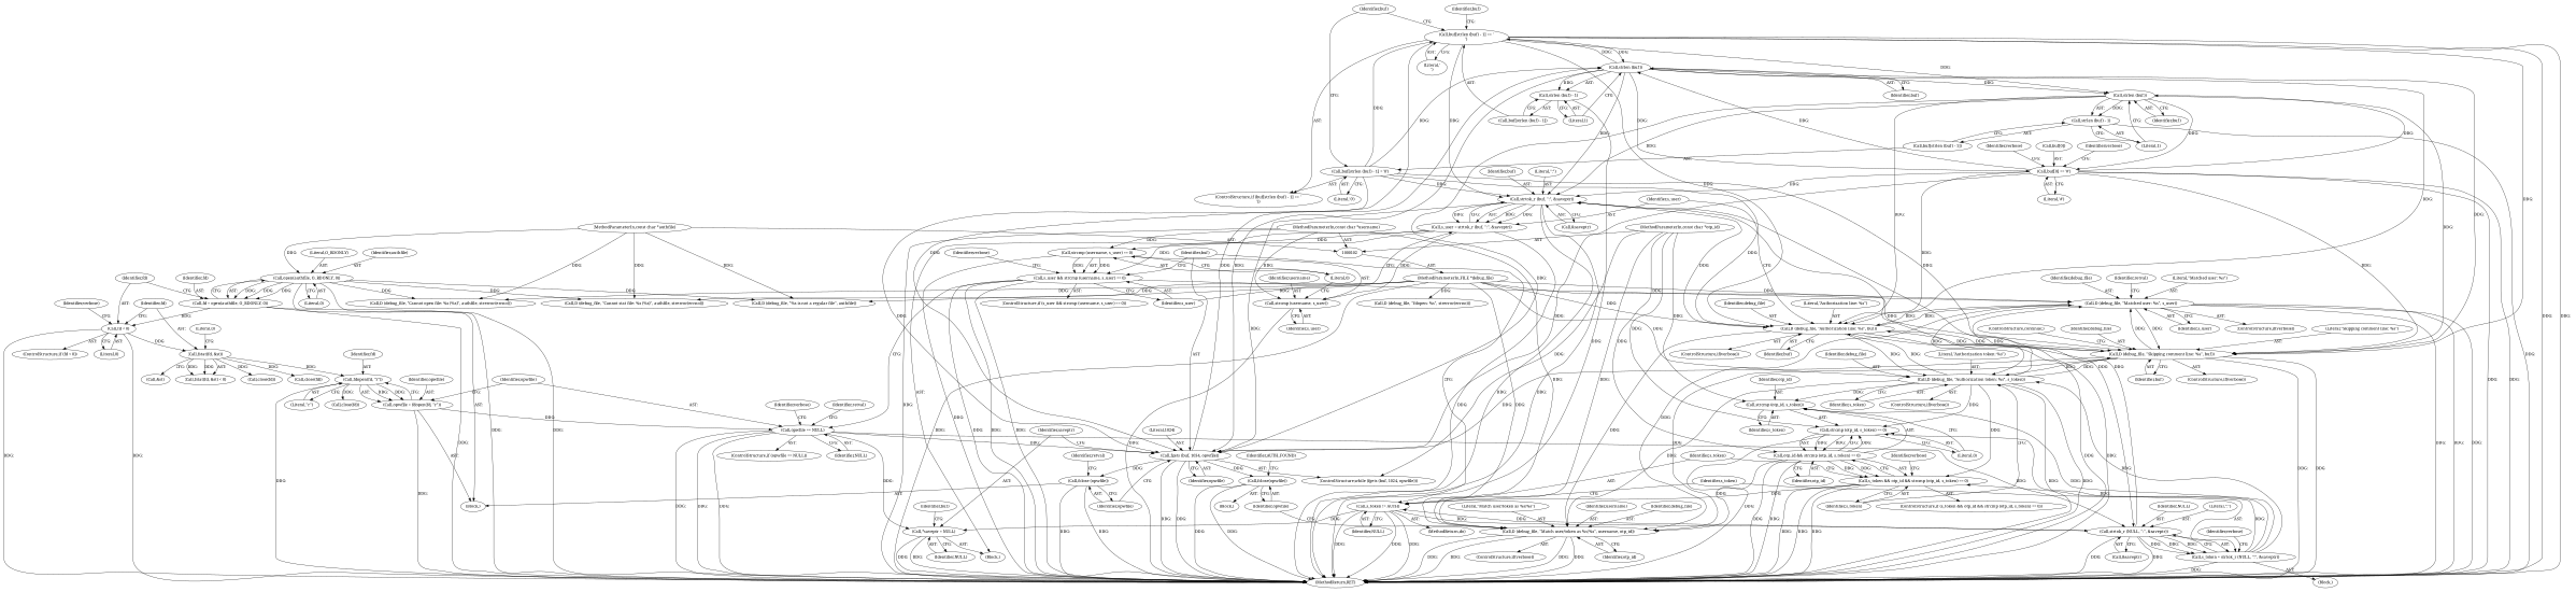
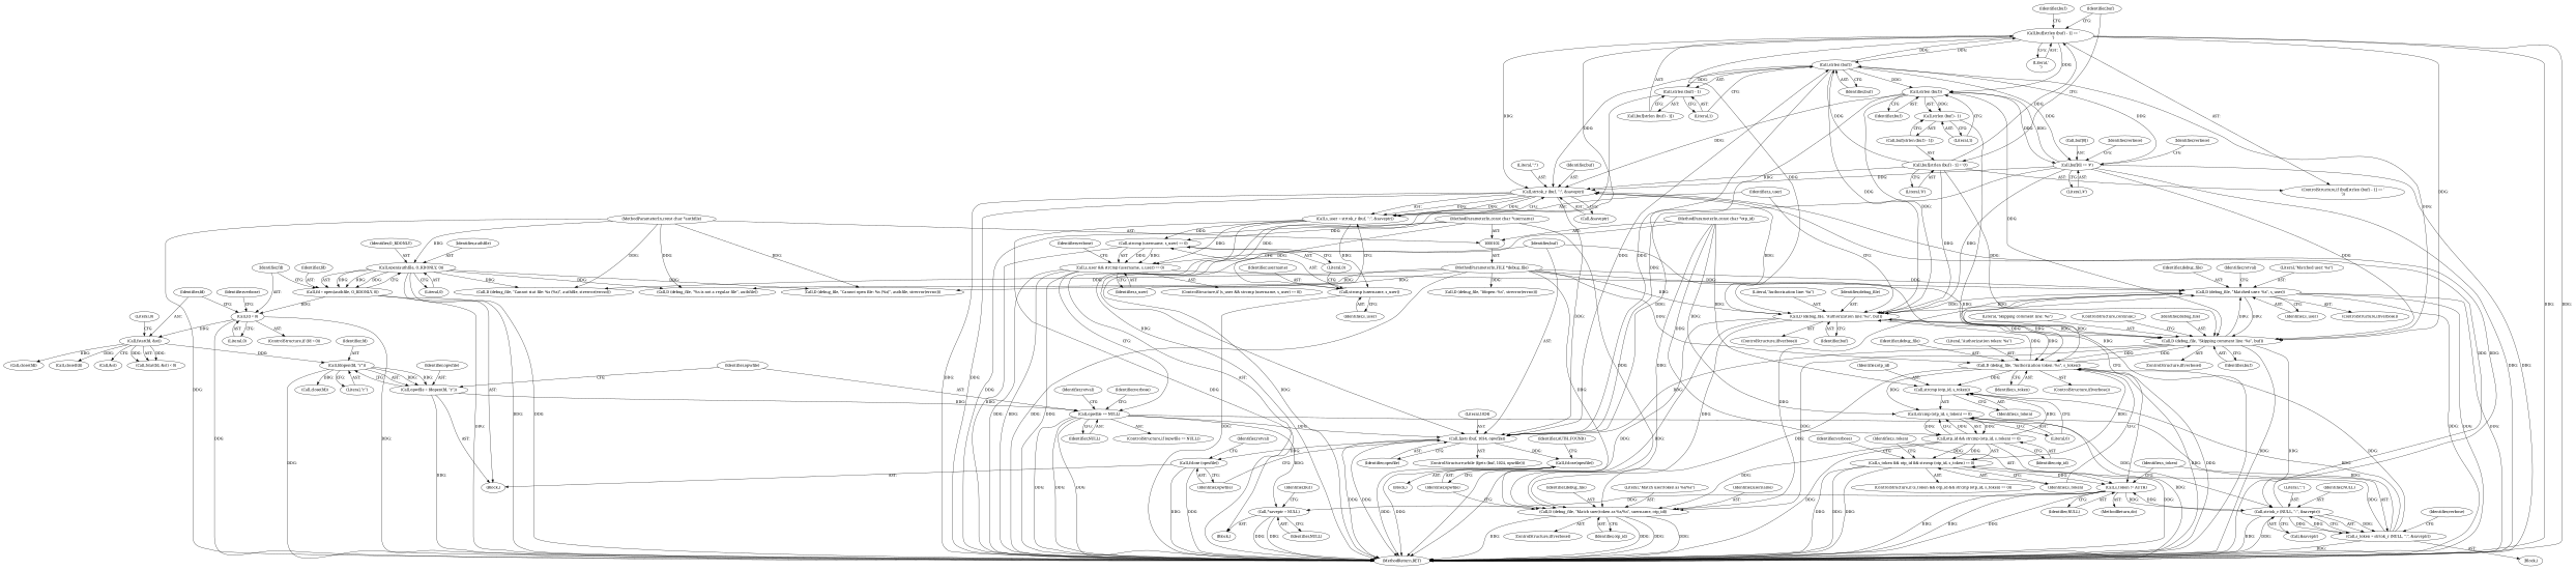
  digraph {
    fontname="Noto Serif"
    node [fontname="Noto Serif"]
    edge [fontname="Noto Serif"]
    n1 [label="(Call,buf[strlen (buf) - 1] == '\n')"]
    n2 [label="(Call,strlen (buf))"]
    n3 [label="(Call,fgets (buf, 1034, opwfile))"]
    n4 [label="(Call,strlen (buf))"]
    n5 [label="(Call,strtok_r (buf, \":\", &saveptr))"]
    n6 [label="(Call,D (debug_file, \"Authorization line: %s\", buf))"]
    n7 [label="(Call,D (debug_file, \"Skipping comment line: %s\", buf))"]
    n8 [label="(Literal,'\n')"]
    n9 [label="(ControlStructure,if (buf[strlen (buf) - 1] == '\n'))"]
    n10 [label="(MethodReturn,RET)"]
    n11 [label="(Call,buf[0] == '#')"]
    n12 [label="(Call,strlen (buf) - 1)"]
    n13 [label="(Identifier,buf)"]
    n14 [label="(Call,fclose(opwfile))"]
    n15 [label="(Call,fclose (opwfile))"]
    n16 [label="(ControlStructure,while (fgets (buf, 1024, opwfile)))"]
    n17 [label="(Identifier,opwfile)"]
    n18 [label="(Call,strlen (buf) - 1)"]
    n19 [label="(Identifier,buf)"]
    n20 [label="(Call,s_user = strtok_r (buf, \":\", &saveptr))"]
    n21 [label="(Call,strtok_r (NULL, \":\", &saveptr))"]
    n22 [label="(Call,&saveptr)"]
    n23 [label="(Call,D (debug_file, \"Authorization token: %s\", s_token))"]
    n24 [label="(Call,D (debug_file, \"Matched user: %s\", s_user))"]
    n25 [label="(Call,D (debug_file, \"Match user/token as %s/%s\", username, otp_id))"]
    n26 [label="(Identifier,buf)"]
    n27 [label="(ControlStructure,if(verbose))"]
    n28 [label="(ControlStructure,if(verbose))"]
    n29 [label="(Identifier,buf)"]
    n30 [label="(Call,buf[strlen (buf) - 1] = '\0')"]
    n31 [label="(Literal,'\0')"]
    n32 [label="(Literal,'#')"]
    n33 [label="(Literal,1)"]
    n34 [label="(Call,buf[strlen (buf) - 1])"]
    n35 [label="(Block,)"]
    n36 [label="(Identifier,opwfile)"]
    n37 [label="(Block,)"]
    n38 [label="(Identifier,opwfile)"]
    n39 [label="(Literal,1)"]
    n40 [label="(Call,buf[strlen (buf) - 1])"]
    n41 [label="(Call,s_user && strcmp (username, s_user) == 0)"]
    n42 [label="(Call,strcmp (username, s_user) == 0)"]
    n43 [label="(Call,strcmp (username, s_user))"]
    n44 [label="(Block,)"]
    n45 [label="(Call,s_token = strtok_r (NULL, \":\", &saveptr))"]
    n46 [label="(Call,s_token != AUTH)"]
    n47 [label="(Call,&saveptr)"]
    n48 [label="(Call,s_token && otp_id && strcmp (otp_id, s_token) == 0)"]
    n49 [label="(Call,strcmp (otp_id, s_token) == 0)"]
    n50 [label="(Call,strcmp (otp_id, s_token))"]
    n51 [label="(Identifier,s_token)"]
    n52 [label="(ControlStructure,if(verbose))"]
    n53 [label="(ControlStructure,if(verbose))"]
    n54 [label="(Identifier,s_user)"]
    n55 [label="(ControlStructure,if(verbose))"]
    n56 [label="(Identifier,otp_id)"]
    n57 [label="(Call,otp_id && strcmp (otp_id, s_token) == 0)"]
    n58 [label="(Identifier,s_token)"]
    n59 [label="(ControlStructure,if (s_token && otp_id && strcmp (otp_id, s_token) == 0))"]
    n60 [label="(Literal,0)"]
    n61 [label="(Identifier,s_token)"]
    n62 [label="(MethodParameterIn,FILE *debug_file)"]
    n63 [label="(Call,D (debug_file, \"Cannot open file: %s (%s)\", authfile, strerror(errno)))"]
    n64 [label="(Call,D (debug_file, \"%s is not a regular file\", authfile))"]
    n65 [label="(Call,D (debug_file, \"fdopen: %s\", strerror(errno)))"]
    n66 [label="(Call,D (debug_file, \"Cannot stat file: %s (%s)\", authfile, strerror(errno)))"]
    1000102
    n68 [label="(Identifier,s_user)"]
    n69 [label="(ControlStructure,if (s_user && strcmp (username, s_user) == 0))"]
    n70 [label="(Call,opwfile == NULL)"]
    n71 [label="(Literal,0)"]
    n72 [label="(Identifier,s_user)"]
    n73 [label="(MethodParameterIn,const char *username)"]
    n74 [label="(Block,)"]
    n75 [label="(Call,*saveptr = NULL)"]
    n76 [label="(Identifier,NULL)"]
    n77 [label="(MethodReturn,do)"]
    n78 [label="(Identifier,NULL)"]
    n79 [label="(Identifier,otp_id)"]
    n80 [label="(MethodParameterIn,const char *otp_id)"]
    n81 [label="(Identifier,NULL)"]
    n82 [label="(ControlStructure,if (opwfile == NULL))"]
    n83 [label="(Call,opwfile = fdopen(fd, \"r\"))"]
    n84 [label="(Call,fdopen(fd, \"r\"))"]
    n85 [label="(Call,close(fd))"]
    n86 [label="(Literal,\"r\")"]
    n87 [label="(Call,fstat(fd, &st))"]
    n88 [label="(Call,close(fd))"]
    n89 [label="(Call,close(fd))"]
    n90 [label="(Call,&st)"]
    n91 [label="(Call,fstat(fd, &st) < 0)"]
    n92 [label="(Call,fd < 0)"]
    n93 [label="(Literal,0)"]
    n94 [label="(ControlStructure,if (fd < 0))"]
    n95 [label="(Call,fd = open(authfile, O_RDONLY, 0))"]
    n96 [label="(Call,open(authfile, O_RDONLY, 0))"]
    n97 [label="(Literal,0)"]
    n98 [label="(MethodParameterIn,const char *authfile)"]
    n99 [label="(Literal,\"Authorization line: %s\")"]
    n100 [label="(Identifier,buf)"]
    n101 [label="(Identifier,verbose)"]
    n102 [label="(Identifier,AUTH_FOUND)"]
    n103 [label="(Identifier,debug_file)"]
-   n104 [label="(Identifier,saveptr)"]
    n105 [label="(Identifier,buf)"]
    n106 [label="(Identifier,debug_file)"]
    n107 [label="(Identifier,s_token)"]
    n108 [label="(Identifier,fd)"]
    n109 [label="(Identifier,verbose)"]
    n110 [label="(Identifier,s_token)"]
-   n111 [label="(Literal,O_RDONLY)"]
+   n111 [label="(Identifier,O_RDONLY)"]
    n112 [label="(Identifier,opwfile)"]
    n113 [label="(Identifier,buf)"]
    n114 [label="(Identifier,debug_file)"]
    n115 [label="(Identifier,retval)"]
    n116 [label="(Identifier,otp_id)"]
    n117 [label="(Literal,\"Authorization token: %s\")"]
    n118 [label="(Identifier,verbose)"]
    n119 [label="(Identifier,authfile)"]
    n120 [label="(Literal,\"Match user/token as %s/%s\")"]
    n121 [label="(Identifier,username)"]
    n122 [label="(Literal,\":\")"]
    n123 [label="(Identifier,buf)"]
    n124 [label="(Literal,1024)"]
    n125 [label="(Identifier,fd)"]
    n126 [label="(Literal,\"Skipping comment line: %s\")"]
    n127 [label="(Identifier,retval)"]
    n128 [label="(Identifier,retval)"]
    n129 [label="(Identifier,verbose)"]
    n130 [label="(Identifier,debug_file)"]
    n131 [label="(Literal,\"Matched user: %s\")"]
    n132 [label="(Identifier,buf)"]
    n133 [label="(Call,buf[0])"]
    n134 [label="(Identifier,fd)"]
    n135 [label="(Identifier,fd)"]
    n136 [label="(ControlStructure,continue;)"]
    n137 [label="(Identifier,verbose)"]
    n138 [label="(Identifier,verbose)"]
    n139 [label="(Identifier,username)"]
    n140 [label="(Identifier,opwfile)"]
    n141 [label="(Identifier,debug_file)"]
    n142 [label="(Identifier,NULL)"]
    n143 [label="(Identifier,verbose)"]
    n144 [label="(Literal,\":\")"]
    n145 [label="(Literal,0)"]
    n146 [label="(Identifier,s_user)"]
    n1 -> n2 [label="DDG: "]
    n1 -> n3 [label="DDG: "]
    n1 -> n4 [label="DDG: "]
    n1 -> n5 [label="DDG: "]
    n1 -> n6 [label="DDG: "]
    n1 -> n7 [label="DDG: "]
    n1 -> n8 [label="CFG: "]
    n1 -> n9 [label="AST: "]
    n1 -> n10 [label="DDG: "]
    n1 -> n10 [label="DDG: "]
    n2 -> n1 [label="DDG: "]
    n2 -> n3 [label="DDG: "]
    n2 -> n4 [label="DDG: "]
    n2 -> n5 [label="DDG: "]
    n2 -> n6 [label="DDG: "]
    n2 -> n7 [label="DDG: "]
    n2 -> n11 [label="DDG: "]
    n2 -> n12 [label="AST: "]
    n2 -> n12 [label="DDG: "]
    n2 -> n13 [label="CFG: "]
    n3 -> n2 [label="DDG: "]
    n3 -> n10 [label="DDG: "]
    n3 -> n10 [label="DDG: "]
    n3 -> n14 [label="DDG: "]
    n3 -> n15 [label="DDG: "]
    n3 -> n16 [label="AST: "]
    n3 -> n17 [label="CFG: "]
    n4 -> n3 [label="DDG: "]
    n4 -> n5 [label="DDG: "]
    n4 -> n6 [label="DDG: "]
    n4 -> n7 [label="DDG: "]
    n4 -> n11 [label="DDG: "]
    n4 -> n18 [label="AST: "]
    n4 -> n18 [label="DDG: "]
    n4 -> n19 [label="CFG: "]
    n5 -> n3 [label="DDG: "]
    n5 -> n10 [label="DDG: "]
    n5 -> n10 [label="DDG: "]
    n5 -> n20 [label="AST: "]
    n5 -> n20 [label="DDG: "]
    n5 -> n20 [label="DDG: "]
    n5 -> n20 [label="DDG: "]
    n5 -> n21 [label="DDG: "]
    n5 -> n22 [label="CFG: "]
    n6 -> n5 [label="DDG: "]
    n6 -> n7 [label="DDG: "]
    n6 -> n10 [label="DDG: "]
    n6 -> n10 [label="DDG: "]
    n6 -> n23 [label="DDG: "]
    n6 -> n24 [label="DDG: "]
    n6 -> n25 [label="DDG: "]
    n6 -> n26 [label="CFG: "]
    n6 -> n27 [label="AST: "]
    n7 -> n3 [label="DDG: "]
    n7 -> n6 [label="DDG: "]
    n7 -> n10 [label="DDG: "]
    n7 -> n10 [label="DDG: "]
    n7 -> n23 [label="DDG: "]
    n7 -> n24 [label="DDG: "]
    n7 -> n25 [label="DDG: "]
    n7 -> n28 [label="AST: "]
    n7 -> n29 [label="CFG: "]
    n8 -> n1 [label="AST: "]
    n11 -> n2 [label="DDG: "]
    n11 -> n3 [label="DDG: "]
    n11 -> n4 [label="DDG: "]
    n11 -> n5 [label="DDG: "]
    n11 -> n6 [label="DDG: "]
    n11 -> n7 [label="DDG: "]
    n11 -> n10 [label="DDG: "]
    n11 -> n10 [label="DDG: "]
    n11 -> n32 [label="CFG: "]
    n12 -> n10 [label="DDG: "]
    n12 -> n33 [label="CFG: "]
    n12 -> n34 [label="AST: "]
    n13 -> n2 [label="AST: "]
    n14 -> n10 [label="DDG: "]
    n14 -> n10 [label="DDG: "]
    n14 -> n35 [label="AST: "]
    n14 -> n36 [label="CFG: "]
    n15 -> n10 [label="DDG: "]
    n15 -> n10 [label="DDG: "]
    n15 -> n37 [label="AST: "]
    n15 -> n38 [label="CFG: "]
    n17 -> n3 [label="AST: "]
    n18 -> n10 [label="DDG: "]
    n18 -> n39 [label="CFG: "]
    n18 -> n40 [label="AST: "]
    n19 -> n4 [label="AST: "]
    n20 -> n5 [label="CFG: "]
    n20 -> n10 [label="DDG: "]
    n20 -> n41 [label="DDG: "]
    n20 -> n42 [label="DDG: "]
    n20 -> n43 [label="DDG: "]
    n20 -> n44 [label="AST: "]
    n21 -> n5 [label="DDG: "]
    n21 -> n10 [label="DDG: "]
    n21 -> n10 [label="DDG: "]
    n21 -> n45 [label="AST: "]
    n21 -> n45 [label="DDG: "]
    n21 -> n45 [label="DDG: "]
    n21 -> n45 [label="DDG: "]
    n21 -> n46 [label="DDG: "]
    n21 -> n47 [label="CFG: "]
    n22 -> n5 [label="AST: "]
    n23 -> n6 [label="DDG: "]
    n23 -> n7 [label="DDG: "]
    n23 -> n10 [label="DDG: "]
    n23 -> n10 [label="DDG: "]
    n23 -> n24 [label="DDG: "]
    n23 -> n25 [label="DDG: "]
    n23 -> n48 [label="DDG: "]
    n23 -> n49 [label="DDG: "]
    n23 -> n50 [label="DDG: "]
    n23 -> n51 [label="CFG: "]
    n23 -> n52 [label="AST: "]
    n24 -> n6 [label="DDG: "]
    n24 -> n7 [label="DDG: "]
    n24 -> n10 [label="DDG: "]
    n24 -> n10 [label="DDG: "]
    n24 -> n10 [label="DDG: "]
    n24 -> n23 [label="DDG: "]
    n24 -> n25 [label="DDG: "]
    n24 -> n53 [label="AST: "]
    n24 -> n54 [label="CFG: "]
    n25 -> n10 [label="DDG: "]
    n25 -> n10 [label="DDG: "]
    n25 -> n10 [label="DDG: "]
    n25 -> n10 [label="DDG: "]
    n25 -> n55 [label="AST: "]
    n25 -> n56 [label="CFG: "]
    n26 -> n6 [label="AST: "]
    n29 -> n7 [label="AST: "]
    n30 -> n1 [label="DDG: "]
    n30 -> n2 [label="DDG: "]
-   n30 -> n3 [label="DDG: "]
    n30 -> n5 [label="DDG: "]
    n30 -> n6 [label="DDG: "]
    n30 -> n7 [label="DDG: "]
    n30 -> n9 [label="AST: "]
    n30 -> n31 [label="CFG: "]
    n31 -> n30 [label="AST: "]
    n32 -> n11 [label="AST: "]
    n33 -> n2 [label="CFG: "]
    n33 -> n12 [label="AST: "]
    n34 -> n1 [label="AST: "]
    n34 -> n12 [label="CFG: "]
    n36 -> n14 [label="AST: "]
    n36 -> n25 [label="CFG: "]
    n38 -> n3 [label="CFG: "]
    n38 -> n15 [label="AST: "]
    n39 -> n4 [label="CFG: "]
    n39 -> n18 [label="AST: "]
    n40 -> n18 [label="CFG: "]
    n40 -> n30 [label="AST: "]
    n41 -> n10 [label="DDG: "]
    n41 -> n10 [label="DDG: "]
    n41 -> n10 [label="DDG: "]
    n41 -> n24 [label="DDG: "]
    n41 -> n68 [label="CFG: "]
    n41 -> n69 [label="AST: "]
    n41 -> n70 [label="CFG: "]
    n42 -> n10 [label="DDG: "]
    n42 -> n41 [label="AST: "]
    n42 -> n41 [label="DDG: "]
    n42 -> n41 [label="DDG: "]
    n42 -> n71 [label="CFG: "]
    n43 -> n10 [label="DDG: "]
    n43 -> n42 [label="AST: "]
    n43 -> n72 [label="CFG: "]
    n45 -> n10 [label="DDG: "]
    n45 -> n21 [label="CFG: "]
    n45 -> n23 [label="DDG: "]
    n45 -> n48 [label="DDG: "]
    n45 -> n49 [label="DDG: "]
    n45 -> n50 [label="DDG: "]
    n45 -> n74 [label="AST: "]
    n46 -> n10 [label="DDG: "]
    n46 -> n10 [label="DDG: "]
    n46 -> n10 [label="DDG: "]
    n46 -> n21 [label="DDG: "]
    n46 -> n75 [label="DDG: "]
    n46 -> n76 [label="CFG: "]
    n46 -> n77 [label="AST: "]
    n47 -> n21 [label="AST: "]
    n48 -> n10 [label="DDG: "]
    n48 -> n10 [label="DDG: "]
    n48 -> n10 [label="DDG: "]
    n48 -> n46 [label="DDG: "]
-   n48 -> n57 [label="CFG: "]
    n48 -> n58 [label="CFG: "]
    n48 -> n59 [label="AST: "]
    n49 -> n10 [label="DDG: "]
    n49 -> n57 [label="AST: "]
    n49 -> n57 [label="DDG: "]
    n49 -> n57 [label="DDG: "]
    n49 -> n60 [label="CFG: "]
    n50 -> n49 [label="AST: "]
    n50 -> n61 [label="CFG: "]
    n51 -> n23 [label="AST: "]
    n54 -> n24 [label="AST: "]
    n56 -> n25 [label="AST: "]
    n57 -> n10 [label="DDG: "]
    n57 -> n10 [label="DDG: "]
    n57 -> n25 [label="DDG: "]
    n57 -> n48 [label="AST: "]
    n57 -> n48 [label="DDG: "]
    n57 -> n48 [label="DDG: "]
    n57 -> n49 [label="CFG: "]
    n57 -> n49 [label="DDG: "]
-   n57 -> n50 [label="AST: "]
+   n57 -> n50 [label="DDG: "]
    n57 -> n79 [label="CFG: "]
    n58 -> n23 [label="CFG: "]
    n58 -> n48 [label="AST: "]
    n60 -> n49 [label="AST: "]
    n60 -> n50 [label="CFG: "]
    n61 -> n50 [label="AST: "]
    n62 -> n6 [label="DDG: "]
    n62 -> n7 [label="DDG: "]
    n62 -> n10 [label="DDG: "]
    n62 -> n23 [label="DDG: "]
    n62 -> n24 [label="DDG: "]
    n62 -> n25 [label="DDG: "]
    n62 -> n63 [label="DDG: "]
    n62 -> n64 [label="DDG: "]
    n62 -> n65 [label="DDG: "]
    n62 -> n66 [label="DDG: "]
    1000102 -> n62 [label="AST: "]
    n68 -> n20 [label="CFG: "]
    n68 -> n41 [label="AST: "]
    n70 -> n3 [label="DDG: "]
    n70 -> n10 [label="DDG: "]
    n70 -> n10 [label="DDG: "]
    n70 -> n10 [label="DDG: "]
    n70 -> n21 [label="DDG: "]
    n70 -> n75 [label="DDG: "]
    n70 -> n81 [label="CFG: "]
    n70 -> n82 [label="AST: "]
    n71 -> n42 [label="AST: "]
    n71 -> n43 [label="CFG: "]
    n72 -> n43 [label="AST: "]
    n73 -> n10 [label="DDG: "]
    n73 -> n25 [label="DDG: "]
    n73 -> n42 [label="DDG: "]
    n73 -> n43 [label="DDG: "]
    n73 -> 1000102 [label="AST: "]
    n75 -> n10 [label="DDG: "]
    n75 -> n10 [label="DDG: "]
    n75 -> n44 [label="AST: "]
    n75 -> n78 [label="CFG: "]
    n76 -> n46 [label="AST: "]
    n78 -> n75 [label="AST: "]
    n79 -> n57 [label="AST: "]
-   n80 -> n16 [label="DDG: "]
+   n80 -> n10 [label="DDG: "]
    n80 -> n25 [label="DDG: "]
    n80 -> n49 [label="DDG: "]
    n80 -> n50 [label="DDG: "]
    n80 -> n57 [label="DDG: "]
    n80 -> 1000102 [label="AST: "]
    n81 -> n70 [label="AST: "]
    n83 -> n10 [label="DDG: "]
    n83 -> n37 [label="AST: "]
    n83 -> n70 [label="DDG: "]
    n83 -> n84 [label="CFG: "]
    n84 -> n10 [label="DDG: "]
    n84 -> n83 [label="AST: "]
    n84 -> n83 [label="DDG: "]
    n84 -> n83 [label="DDG: "]
    n84 -> n85 [label="DDG: "]
    n84 -> n86 [label="CFG: "]
    n86 -> n84 [label="AST: "]
    n87 -> n84 [label="DDG: "]
    n87 -> n88 [label="DDG: "]
    n87 -> n89 [label="DDG: "]
    n87 -> n90 [label="CFG: "]
    n87 -> n91 [label="AST: "]
    n87 -> n91 [label="DDG: "]
    n87 -> n91 [label="DDG: "]
    n92 -> n10 [label="DDG: "]
    n92 -> n10 [label="DDG: "]
    n92 -> n87 [label="DDG: "]
    n92 -> n93 [label="CFG: "]
    n92 -> n94 [label="AST: "]
    n93 -> n92 [label="AST: "]
    n95 -> n10 [label="DDG: "]
    n95 -> n37 [label="AST: "]
    n95 -> n92 [label="DDG: "]
    n95 -> n96 [label="CFG: "]
    n96 -> n10 [label="DDG: "]
    n96 -> n10 [label="DDG: "]
    n96 -> n63 [label="DDG: "]
    n96 -> n64 [label="DDG: "]
    n96 -> n66 [label="DDG: "]
    n96 -> n95 [label="AST: "]
    n96 -> n95 [label="DDG: "]
    n96 -> n95 [label="DDG: "]
    n96 -> n95 [label="DDG: "]
    n96 -> n97 [label="CFG: "]
    n97 -> n96 [label="AST: "]
+   n98 -> n10 [label="DDG: "]
    n98 -> n63 [label="DDG: "]
    n98 -> n64 [label="DDG: "]
    n98 -> n66 [label="DDG: "]
    n98 -> 1000102 [label="AST: "]
    n98 -> n96 [label="DDG: "]
    n99 -> n6 [label="AST: "]
    n100 -> n5 [label="AST: "]
    n101 -> n11 [label="CFG: "]
    n102 -> n14 [label="CFG: "]
    n103 -> n25 [label="AST: "]
-   n104 -> n3 [label="CFG: "]
-   n104 -> n75 [label="AST: "]
    n105 -> n1 [label="CFG: "]
    n105 -> n30 [label="CFG: "]
    n106 -> n23 [label="AST: "]
    n107 -> n46 [label="AST: "]
    n107 -> n48 [label="CFG: "]
    n108 -> n95 [label="AST: "]
    n109 -> n45 [label="CFG: "]
    n110 -> n45 [label="AST: "]
    n110 -> n46 [label="CFG: "]
    n111 -> n96 [label="AST: "]
    n112 -> n70 [label="AST: "]
    n112 -> n83 [label="CFG: "]
    n113 -> n75 [label="CFG: "]
    n114 -> n24 [label="AST: "]
    n115 -> n24 [label="CFG: "]
    n116 -> n50 [label="AST: "]
    n117 -> n23 [label="AST: "]
    n118 -> n48 [label="CFG: "]
    n119 -> n96 [label="AST: "]
    n120 -> n25 [label="AST: "]
    n121 -> n43 [label="AST: "]
    n122 -> n5 [label="AST: "]
    n123 -> n1 [label="CFG: "]
    n124 -> n3 [label="AST: "]
    n125 -> n92 [label="AST: "]
    n125 -> n95 [label="CFG: "]
    n126 -> n7 [label="AST: "]
    n127 -> n15 [label="CFG: "]
    n128 -> n70 [label="CFG: "]
    n129 -> n41 [label="CFG: "]
    n130 -> n6 [label="AST: "]
    n131 -> n24 [label="AST: "]
    n132 -> n3 [label="AST: "]
    n132 -> n41 [label="CFG: "]
    n132 -> n46 [label="CFG: "]
    n133 -> n11 [label="AST: "]
    n134 -> n87 [label="AST: "]
    n134 -> n92 [label="CFG: "]
    n135 -> n84 [label="AST: "]
    n136 -> n7 [label="CFG: "]
    n137 -> n11 [label="CFG: "]
    n138 -> n70 [label="CFG: "]
    n139 -> n25 [label="AST: "]
    n140 -> n83 [label="AST: "]
    n141 -> n7 [label="AST: "]
    n142 -> n21 [label="AST: "]
    n143 -> n92 [label="CFG: "]
    n144 -> n21 [label="AST: "]
    n145 -> n87 [label="CFG: "]
    n146 -> n6 [label="CFG: "]
    n146 -> n20 [label="AST: "]
  }
